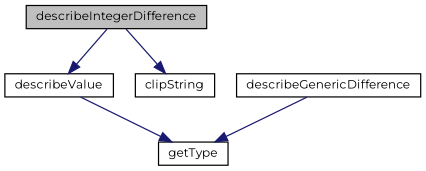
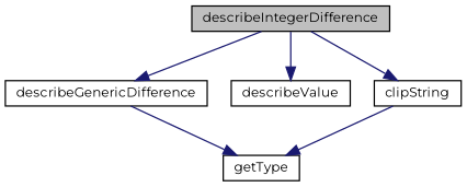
  digraph {
    fontname=Montserrat
    rankdir=TB
    node [color=black fillcolor=white fontname=Montserrat fontsize=10 shape=record style=filled]
    edge [color=midnightblue fontname=Montserrat fontsize=10 labelfontname=Helvetica labelfontsize=10 style=solid]
    n1 [fillcolor=grey75 fontcolor=black height=0.2 label=describeIntegerDifference width=0.4]
    n2 [height=0.2 label=describeGenericDifference width=0.4]
    n3 [height=0.2 label=describeValue width=0.4]
    n4 [height=0.2 label=clipString width=0.4]
    n5 [height=0.2 label=getType width=0.4]
+   n1 -> n2
    n1 -> n3
    n1 -> n4
    n2 -> n5
-   n3 -> n5
+   n4 -> n5
  }
